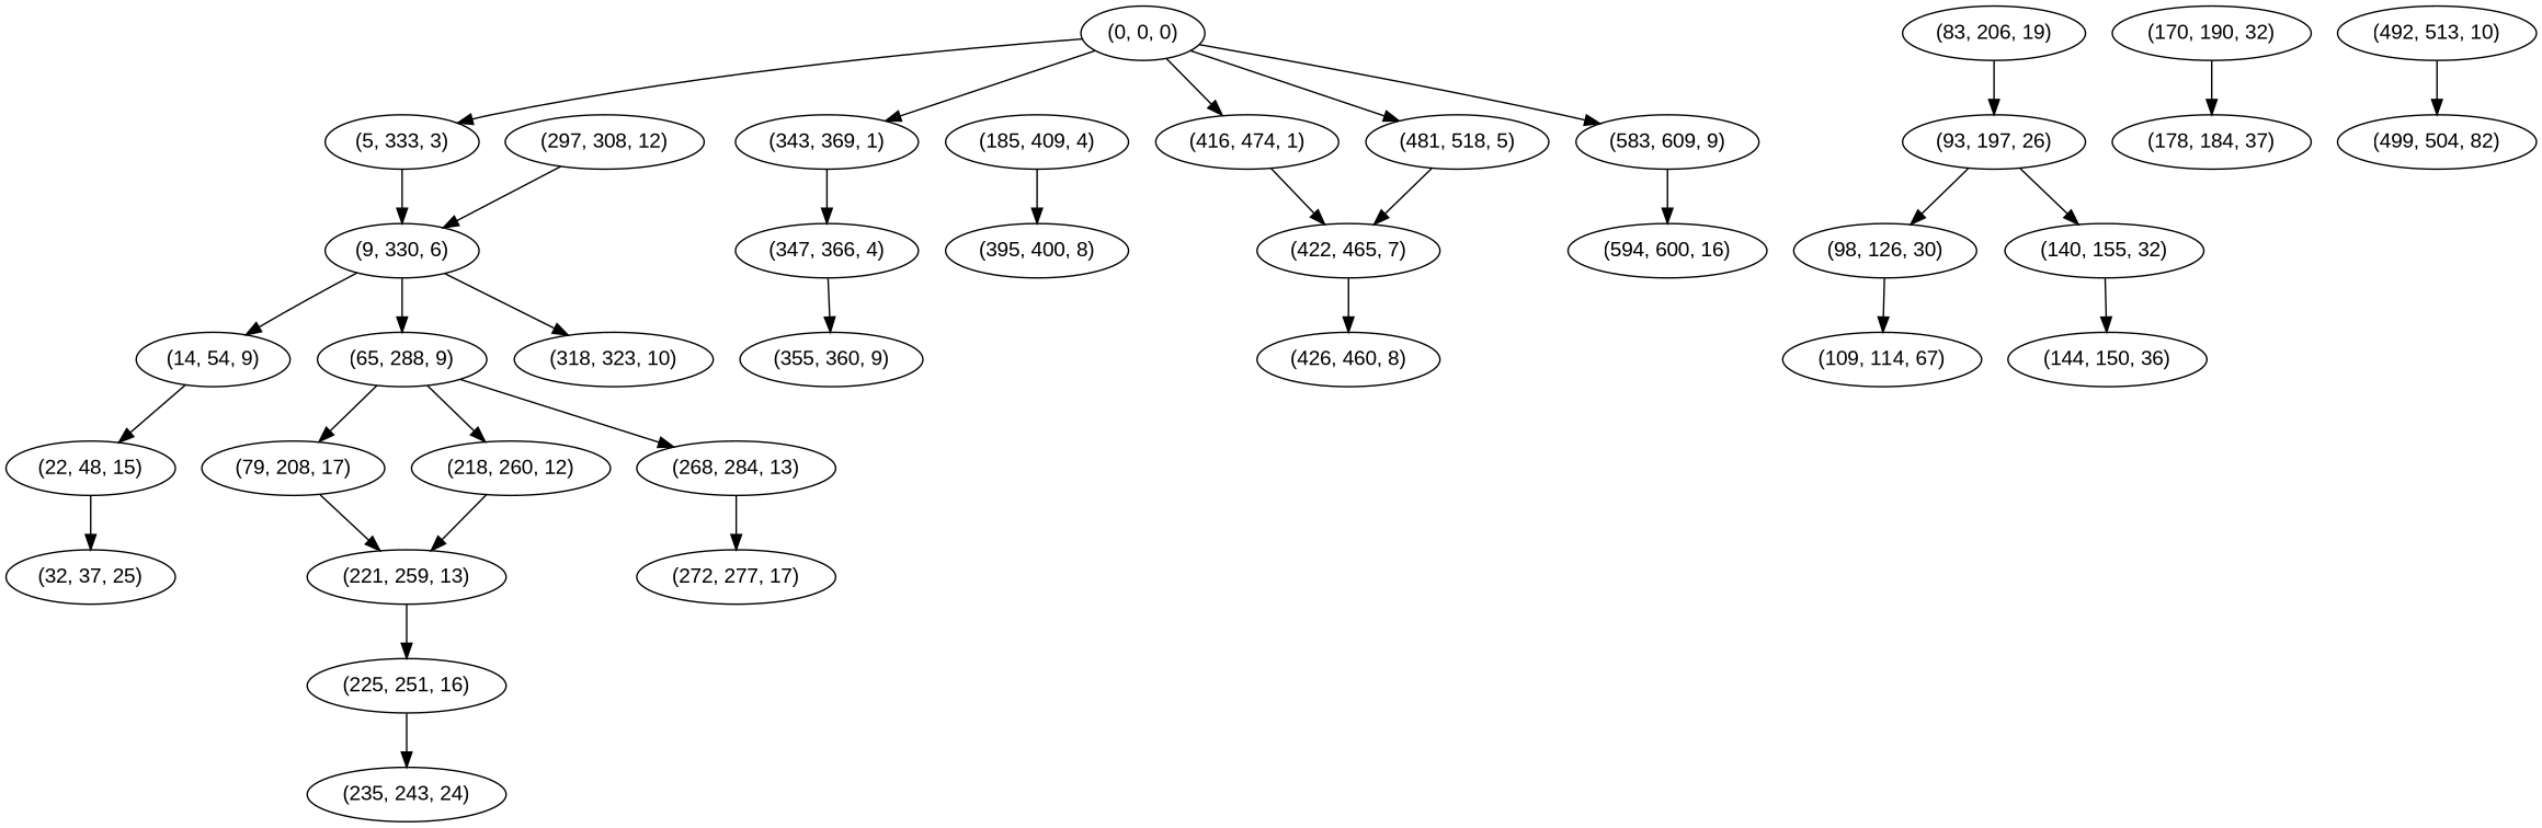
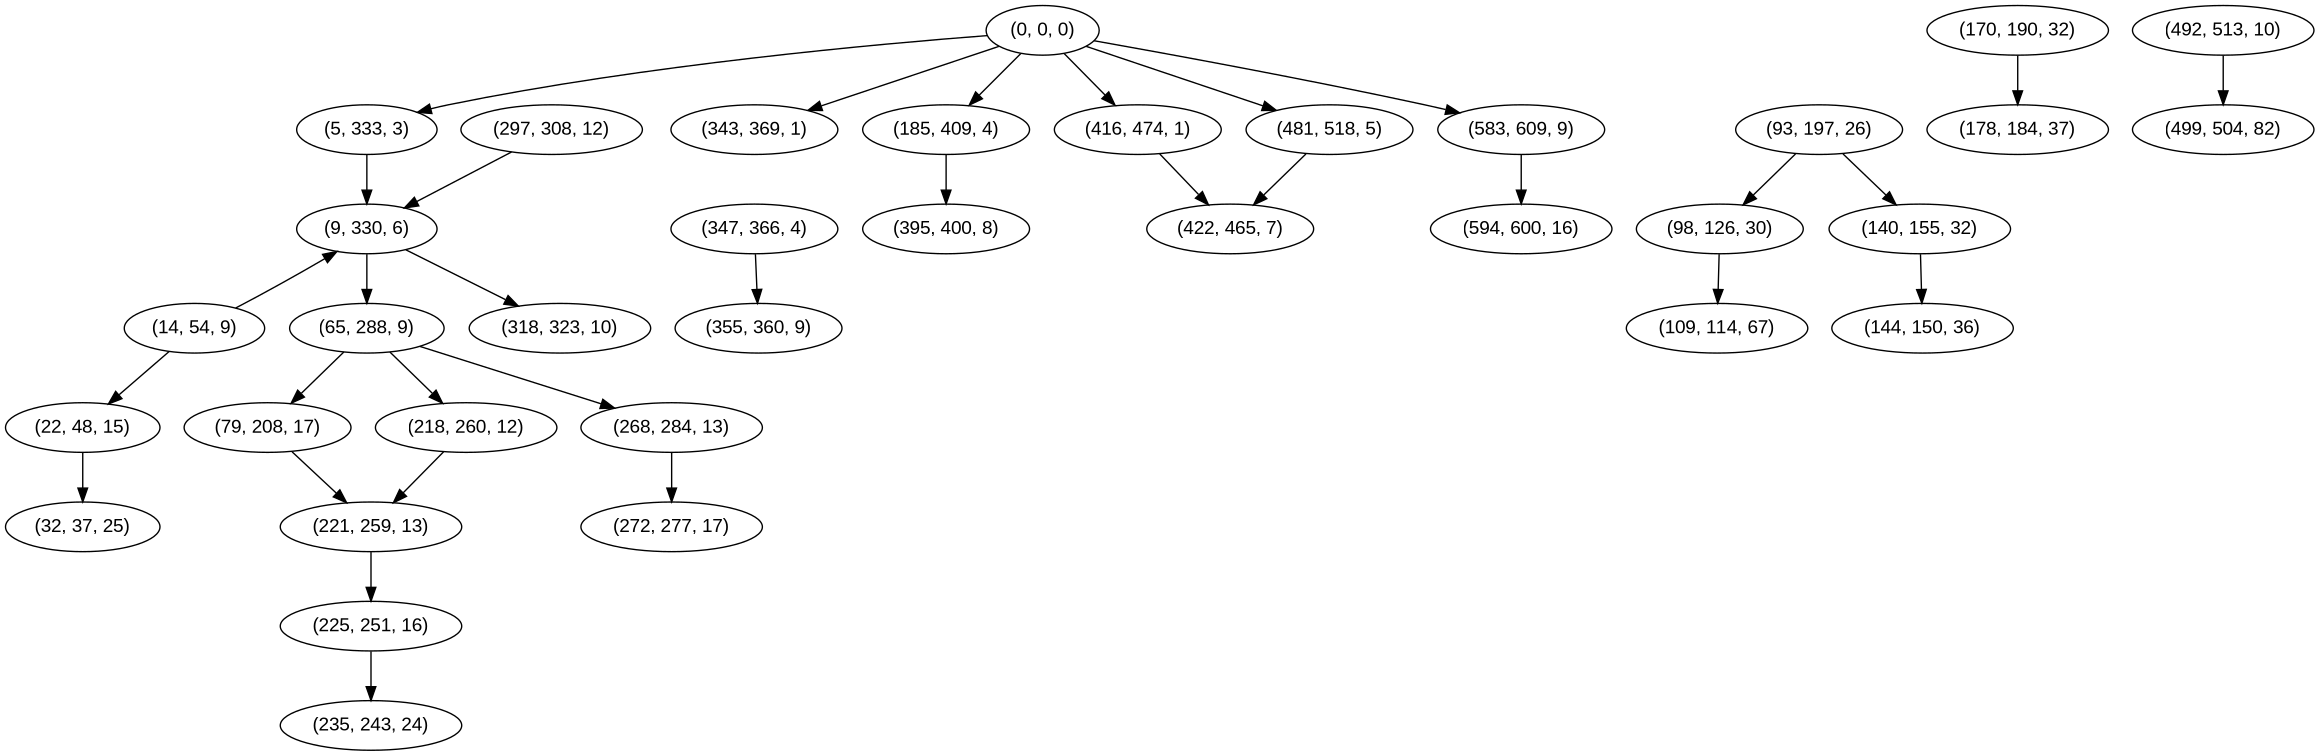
  digraph {
    fontname="Liberation Sans"
    node [fontname="Liberation Sans"]
    edge [fontname="Liberation Sans"]
    "(0, 0, 0)"
    "(5, 333, 3)"
    "(343, 369, 1)"
    n4 [label="(185, 409, 4)"]
    "(416, 474, 1)"
    "(481, 518, 5)"
    "(583, 609, 9)"
    "(9, 330, 6)"
    "(347, 366, 4)"
    "(395, 400, 8)"
    "(422, 465, 7)"
    "(594, 600, 16)"
    "(14, 54, 9)"
    "(65, 288, 9)"
    "(318, 323, 10)"
    "(22, 48, 15)"
    "(79, 208, 17)"
    "(218, 260, 12)"
    "(268, 284, 13)"
    "(297, 308, 12)"
    "(32, 37, 25)"
    "(221, 259, 13)"
    "(272, 277, 17)"
-   "(83, 206, 19)"
    "(93, 197, 26)"
    "(98, 126, 30)"
    "(140, 155, 32)"
    n28 [label="(109, 114, 67)"]
    "(144, 150, 36)"
    "(170, 190, 32)"
    "(178, 184, 37)"
    "(225, 251, 16)"
    "(235, 243, 24)"
    "(355, 360, 9)"
-   "(426, 460, 8)"
    n36 [label="(499, 504, 82)"]
    "(492, 513, 10)"
    "(0, 0, 0)" -> "(5, 333, 3)"
    "(0, 0, 0)" -> "(343, 369, 1)"
+   "(0, 0, 0)" -> n4
    "(0, 0, 0)" -> "(416, 474, 1)"
    "(0, 0, 0)" -> "(481, 518, 5)"
    "(0, 0, 0)" -> "(583, 609, 9)"
    "(5, 333, 3)" -> "(9, 330, 6)"
-   "(343, 369, 1)" -> "(347, 366, 4)"
    n4 -> "(395, 400, 8)"
    "(416, 474, 1)" -> "(422, 465, 7)"
    "(481, 518, 5)" -> "(422, 465, 7)"
    "(583, 609, 9)" -> "(594, 600, 16)"
-   "(9, 330, 6)" -> "(14, 54, 9)"
+   "(14, 54, 9)" -> "(9, 330, 6)"
    "(9, 330, 6)" -> "(65, 288, 9)"
    "(9, 330, 6)" -> "(318, 323, 10)"
    "(347, 366, 4)" -> "(355, 360, 9)"
-   "(422, 465, 7)" -> "(426, 460, 8)"
    "(14, 54, 9)" -> "(22, 48, 15)"
    "(65, 288, 9)" -> "(79, 208, 17)"
    "(65, 288, 9)" -> "(218, 260, 12)"
    "(65, 288, 9)" -> "(268, 284, 13)"
    "(22, 48, 15)" -> "(32, 37, 25)"
    "(79, 208, 17)" -> "(221, 259, 13)"
    "(218, 260, 12)" -> "(221, 259, 13)"
    "(268, 284, 13)" -> "(272, 277, 17)"
    "(297, 308, 12)" -> "(9, 330, 6)"
    "(221, 259, 13)" -> "(225, 251, 16)"
-   "(83, 206, 19)" -> "(93, 197, 26)"
    "(93, 197, 26)" -> "(98, 126, 30)"
    "(93, 197, 26)" -> "(140, 155, 32)"
    "(98, 126, 30)" -> n28
    "(140, 155, 32)" -> "(144, 150, 36)"
    "(170, 190, 32)" -> "(178, 184, 37)"
    "(225, 251, 16)" -> "(235, 243, 24)"
    "(492, 513, 10)" -> n36
  }
